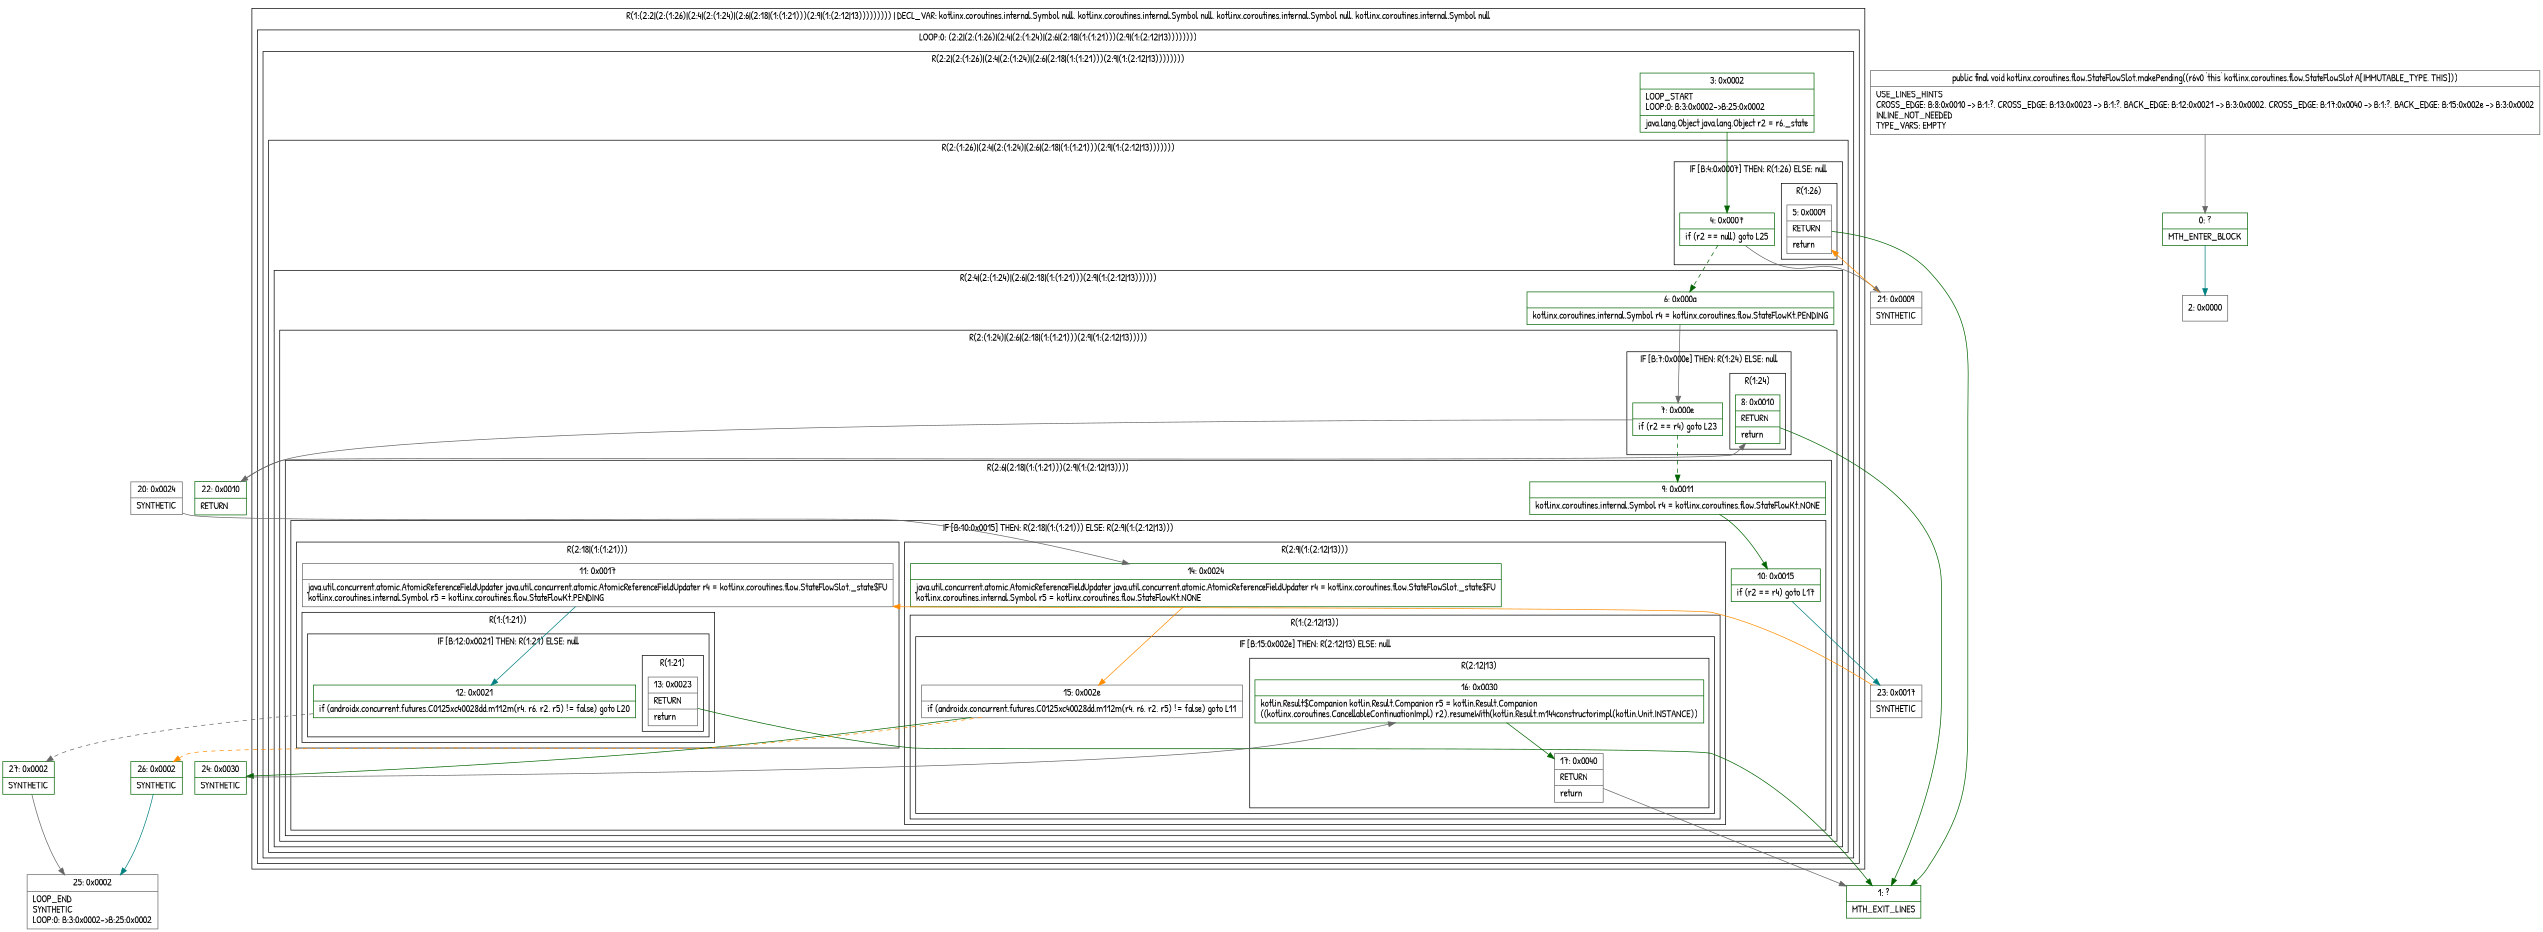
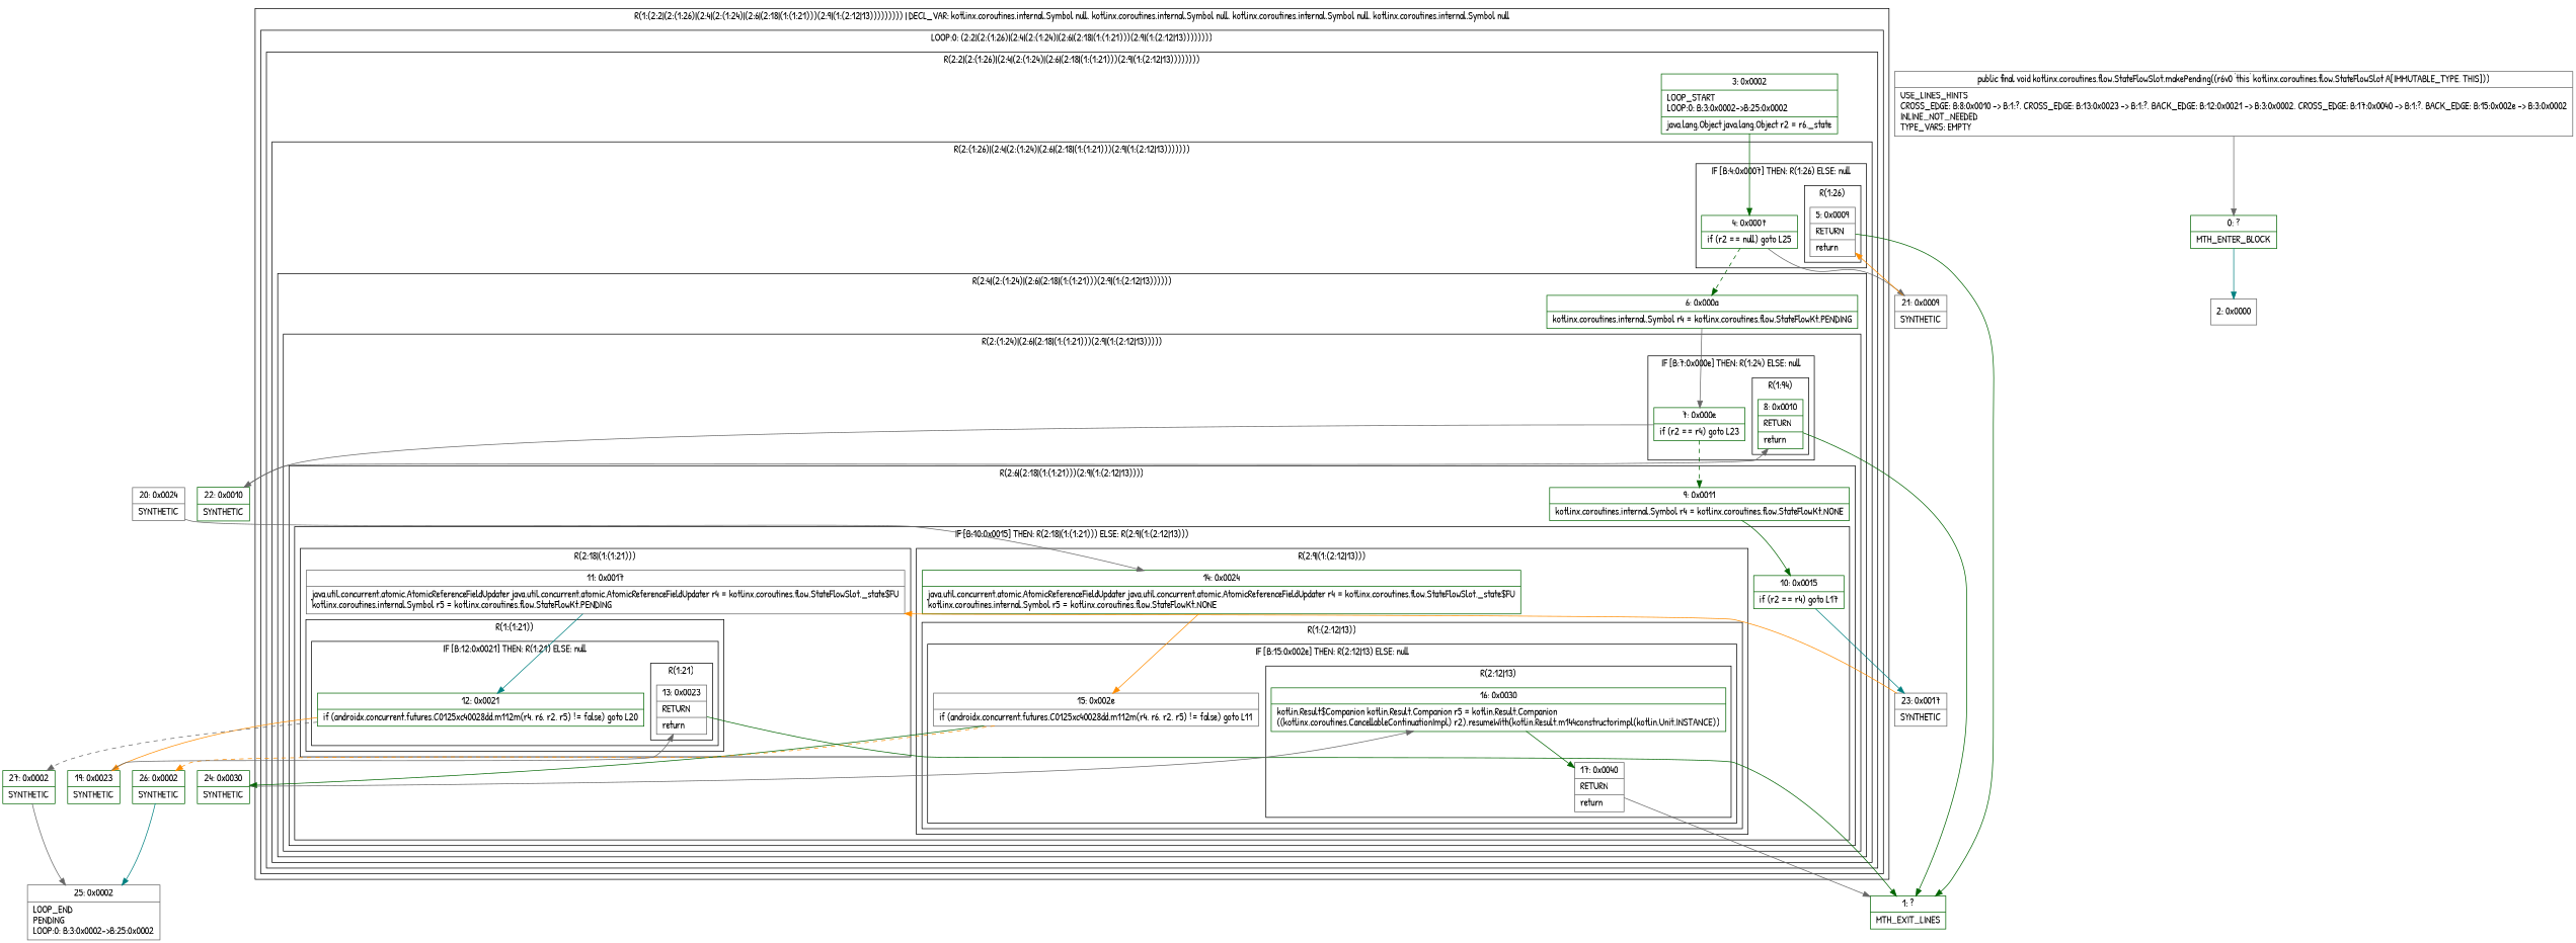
  digraph {
    fontname="Patrick Hand"
    node [color=darkgreen fontname="Patrick Hand" shape=record]
    edge [color=gray40 fontname="Patrick Hand"]
    n1 [color=gray40 label="{5\:\ 0x0009|RETURN\l|return\l}"]
    n2 [label="{4\:\ 0x0007|if (r2 == null) goto L25\l}"]
    n3 [label="{8\:\ 0x0010|RETURN\l|return\l}"]
    n4 [label="{7\:\ 0x000e|if (r2 == r4) goto L23\l}"]
    n5 [color=gray40 label="{13\:\ 0x0023|RETURN\l|return\l}"]
    n6 [label="{12\:\ 0x0021|if (androidx.concurrent.futures.C0125xc40028dd.m112m(r4, r6, r2, r5) != false) goto L20\l}"]
    n7 [color=gray40 label="{11\:\ 0x0017|java.util.concurrent.atomic.AtomicReferenceFieldUpdater java.util.concurrent.atomic.AtomicReferenceFieldUpdater r4 = kotlinx.coroutines.flow.StateFlowSlot._state$FU\lkotlinx.coroutines.internal.Symbol r5 = kotlinx.coroutines.flow.StateFlowKt.PENDING\l}"]
    n8 [label="{16\:\ 0x0030|kotlin.Result$Companion kotlin.Result.Companion r5 = kotlin.Result.Companion\l((kotlinx.coroutines.CancellableContinuationImpl) r2).resumeWith(kotlin.Result.m144constructorimpl(kotlin.Unit.INSTANCE))\l}"]
    n9 [color=gray40 label="{17\:\ 0x0040|RETURN\l|return\l}"]
    n10 [color=gray40 label="{15\:\ 0x002e|if (androidx.concurrent.futures.C0125xc40028dd.m112m(r4, r6, r2, r5) != false) goto L11\l}"]
    n11 [label="{14\:\ 0x0024|java.util.concurrent.atomic.AtomicReferenceFieldUpdater java.util.concurrent.atomic.AtomicReferenceFieldUpdater r4 = kotlinx.coroutines.flow.StateFlowSlot._state$FU\lkotlinx.coroutines.internal.Symbol r5 = kotlinx.coroutines.flow.StateFlowKt.NONE\l}"]
    n12 [label="{10\:\ 0x0015|if (r2 == r4) goto L17\l}"]
    n13 [label="{9\:\ 0x0011|kotlinx.coroutines.internal.Symbol r4 = kotlinx.coroutines.flow.StateFlowKt.NONE\l}"]
    n14 [label="{6\:\ 0x000a|kotlinx.coroutines.internal.Symbol r4 = kotlinx.coroutines.flow.StateFlowKt.PENDING\l}"]
    n15 [label="{3\:\ 0x0002|LOOP_START\lLOOP:0: B:3:0x0002\-\>B:25:0x0002\l|java.lang.Object java.lang.Object r2 = r6._state\l}"]
    n16 [label="{1\:\ ?|MTH_EXIT_LINES\l}"]
    n17 [color=gray40 label="{21\:\ 0x0009|SYNTHETIC\l}"]
-   n18 [label="{22\:\ 0x0010|RETURN\l}"]
+   n18 [label="{22\:\ 0x0010|SYNTHETIC\l}"]
+   n19 [label="{19\:\ 0x0023|SYNTHETIC\l}"]
    n20 [label="{27\:\ 0x0002|SYNTHETIC\l}"]
    n21 [label="{24\:\ 0x0030|SYNTHETIC\l}"]
    n22 [label="{26\:\ 0x0002|SYNTHETIC\l}"]
    n23 [color=gray40 label="{23\:\ 0x0017|SYNTHETIC\l}"]
    n24 [color=gray40 label="{20\:\ 0x0024|SYNTHETIC\l}"]
-   n25 [color=gray40 label="{25\:\ 0x0002|LOOP_END\lSYNTHETIC\lLOOP:0: B:3:0x0002\-\>B:25:0x0002\l}"]
+   n25 [color=gray40 label="{25\:\ 0x0002|LOOP_END\lPENDING\lLOOP:0: B:3:0x0002\-\>B:25:0x0002\l}"]
    n26 [label="{0\:\ ?|MTH_ENTER_BLOCK\l}"]
    n27 [color=gray40 label="{2\:\ 0x0000}"]
    n28 [color=gray40 label="{public final void kotlinx.coroutines.flow.StateFlowSlot.makePending((r6v0 'this' kotlinx.coroutines.flow.StateFlowSlot A[IMMUTABLE_TYPE, THIS]))  | USE_LINES_HINTS\lCROSS_EDGE: B:8:0x0010 \-\> B:1:?, CROSS_EDGE: B:13:0x0023 \-\> B:1:?, BACK_EDGE: B:12:0x0021 \-\> B:3:0x0002, CROSS_EDGE: B:17:0x0040 \-\> B:1:?, BACK_EDGE: B:15:0x002e \-\> B:3:0x0002\lINLINE_NOT_NEEDED\lTYPE_VARS: EMPTY\l}"]
    subgraph cluster_1 {
      label="R(1:(2:2|(2:(1:26)|(2:4|(2:(1:24)|(2:6|(2:18|(1:(1:21)))(2:9|(1:(2:12|13))))))))) | DECL_VAR: kotlinx.coroutines.internal.Symbol null, kotlinx.coroutines.internal.Symbol null, kotlinx.coroutines.internal.Symbol null, kotlinx.coroutines.internal.Symbol null\l"
      subgraph cluster_2 {
        label="LOOP:0: (2:2|(2:(1:26)|(2:4|(2:(1:24)|(2:6|(2:18|(1:(1:21)))(2:9|(1:(2:12|13))))))))"
        subgraph cluster_3 {
          label="R(2:2|(2:(1:26)|(2:4|(2:(1:24)|(2:6|(2:18|(1:(1:21)))(2:9|(1:(2:12|13))))))))"
          n15
          subgraph cluster_4 {
            label="R(2:(1:26)|(2:4|(2:(1:24)|(2:6|(2:18|(1:(1:21)))(2:9|(1:(2:12|13)))))))"
            subgraph cluster_5 {
              label="IF [B:4:0x0007] THEN: R(1:26) ELSE: null"
              n2
              subgraph cluster_6 {
                label="R(1:26)"
                n1
              }
            }
            subgraph cluster_7 {
              label="R(2:4|(2:(1:24)|(2:6|(2:18|(1:(1:21)))(2:9|(1:(2:12|13))))))"
              n14
              subgraph cluster_8 {
                label="R(2:(1:24)|(2:6|(2:18|(1:(1:21)))(2:9|(1:(2:12|13)))))"
                subgraph cluster_9 {
                  label="IF [B:7:0x000e] THEN: R(1:24) ELSE: null"
                  n4
                  subgraph cluster_10 {
-                   label="R(1:24)"
+                   label="R(1:94)"
                    n3
                  }
                }
                subgraph cluster_11 {
                  label="R(2:6|(2:18|(1:(1:21)))(2:9|(1:(2:12|13))))"
                  n13
                  subgraph cluster_12 {
                    label="IF [B:10:0x0015] THEN: R(2:18|(1:(1:21))) ELSE: R(2:9|(1:(2:12|13)))"
                    n12
                    subgraph cluster_13 {
                      label="R(2:18|(1:(1:21)))"
                      n7
                      subgraph cluster_14 {
                        label="R(1:(1:21))"
                        subgraph cluster_15 {
                          label="IF [B:12:0x0021] THEN: R(1:21) ELSE: null"
                          n6
                          subgraph cluster_16 {
                            label="R(1:21)"
                            n5
                          }
                        }
                      }
                    }
                    subgraph cluster_17 {
                      label="R(2:9|(1:(2:12|13)))"
                      n11
                      subgraph cluster_18 {
                        label="R(1:(2:12|13))"
                        subgraph cluster_19 {
                          label="IF [B:15:0x002e] THEN: R(2:12|13) ELSE: null"
                          n10
                          subgraph cluster_20 {
                            label="R(2:12|13)"
                            n8
                            n9
                          }
                        }
                      }
                    }
                  }
                }
              }
            }
          }
        }
      }
    }
    n1 -> n16 [color=darkgreen]
    n2 -> n14 [color=darkgreen style=dashed]
    n2 -> n17
    n3 -> n16 [color=darkgreen]
    n4 -> n13 [color=darkgreen style=dashed]
    n4 -> n18
    n5 -> n16 [color=darkgreen]
+   n6 -> n19 [color=darkorange]
    n6 -> n20 [style=dashed]
    n7 -> n6 [color=teal]
    n8 -> n9 [color=darkgreen]
    n9 -> n16
    n10 -> n21 [color=darkgreen]
    n10 -> n22 [color=darkorange style=dashed]
    n11 -> n10 [color=darkorange]
    n12 -> n23 [color=teal]
    n13 -> n12 [color=darkgreen]
    n14 -> n4
    n15 -> n2 [color=darkgreen]
    n17 -> n1 [color=darkorange]
    n18 -> n3
+   n19 -> n5
    n20 -> n25
    n21 -> n8
    n22 -> n25 [color=teal]
    n23 -> n7 [color=darkorange]
    n24 -> n11
    n26 -> n27 [color=teal]
    n28 -> n26
  }
